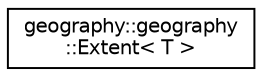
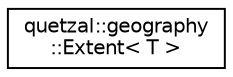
  digraph {
    rankdir=LR
-   n1 [color=black fillcolor=white fontname=Helvetica fontsize=10 height=0.2 label="geography::geography\l::Extent\< T \>" shape=record style=filled width=0.4]
+   n1 [color=black fillcolor=white fontname=Helvetica fontsize=10 height=0.2 label="quetzal::geography\l::Extent\< T \>" shape=record style=filled width=0.4]
  }
